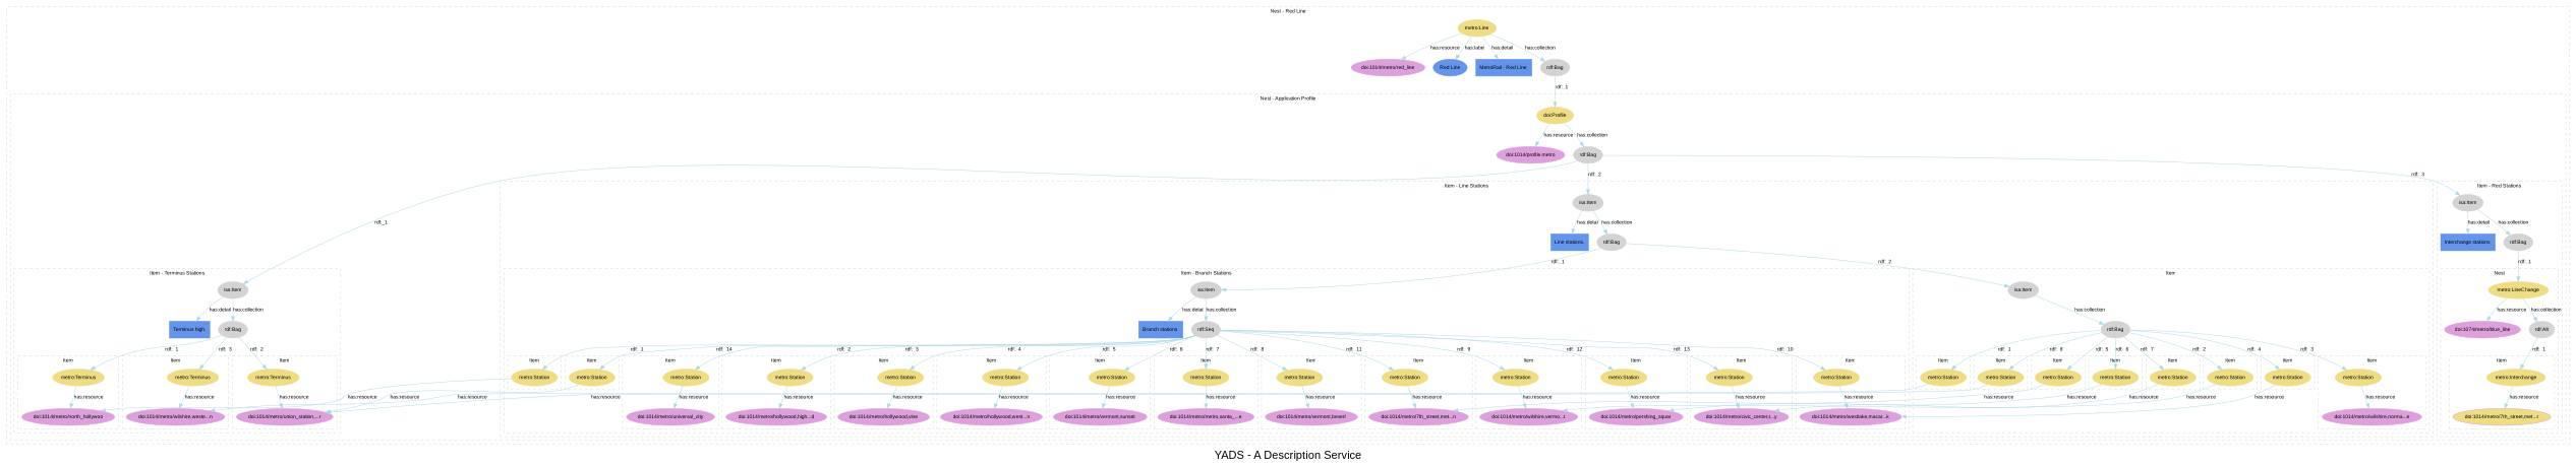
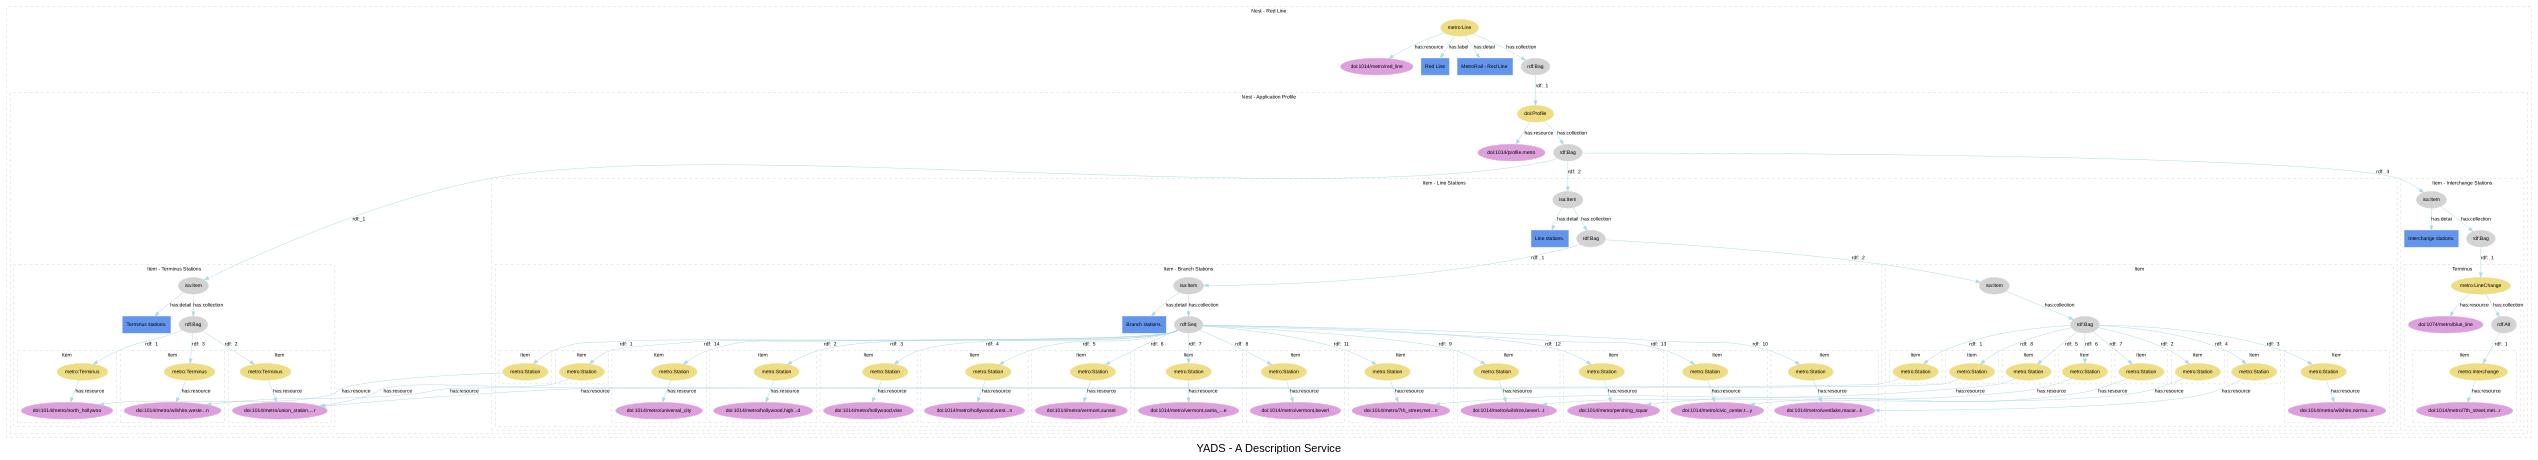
  digraph {
    fontname=arial
    fontsize=24
    label="YADS - A Description Service"
    rankdir=TB
    node [color=lightgoldenrod fontcolor=black fontname=arial fontsize=11 style=filled]
    edge [color=lightblue fontcolor=black fontname=arial fontsize=11 style=filled]
    n1 [label="metro:Terminus"]
    "doi:1014/metro/north_hollywoo" [color=plum]
    n3 [label="metro:Terminus"]
    "doi:1014/metro/union_station,...r" [color=plum]
    n5 [label="metro:Terminus"]
    "doi:1014/metro/wilshire,weste...n" [color=plum]
    n7 [color=lightgrey label="isa:Item"]
-   n8 [color=cornflowerblue label="Terminus high." shape=box]
+   n8 [color=cornflowerblue label="Terminus stations." shape=box]
    n9 [color=lightgrey label="rdf:Bag"]
    n10 [label="metro:Station"]
    n11 [label="metro:Station"]
    "doi:1014/metro/universal_city" [color=plum]
    n13 [label="metro:Station"]
    "doi:1014/metro/hollywood,high...d" [color=plum]
    n15 [label="metro:Station"]
    "doi:1014/metro/hollywood,vine" [color=plum]
    n17 [label="metro:Station"]
    "doi:1014/metro/hollywood,west...n" [color=plum]
    n19 [label="metro:Station"]
    "doi:1014/metro/vermont,sunset" [color=plum]
    n21 [label="metro:Station"]
-   "doi:1014/metro/vermont,santa_...e" [color=plum label="doi:1014/metro/metro,santa_...e"]
+   "doi:1014/metro/vermont,santa_...e" [color=plum]
    n23 [label="metro:Station"]
    "doi:1014/metro/vermont,beverl" [color=plum]
    n25 [label="metro:Station"]
-   "doi:1014/metro/wilshire,vermo...t" [color=plum]
+   "doi:1014/metro/wilshire,vermo...t" [color=plum label="doi:1014/metro/wilshire,beverl...t"]
    n27 [label="metro:Station"]
    "doi:1014/metro/westlake,macar...k" [color=plum]
    n29 [label="metro:Station"]
    "doi:1014/metro/7th_street,met...n" [color=plum]
    n31 [label="metro:Station"]
    "doi:1014/metro/pershing_squar" [color=plum]
    n33 [label="metro:Station"]
    "doi:1014/metro/civic_center,t...y" [color=plum]
    n35 [label="metro:Station"]
    n36 [color=lightgrey label="isa:Item"]
    n37 [color=cornflowerblue label="Branch stations." shape=box]
    n38 [color=lightgrey label="rdf:Seq"]
    n39 [label="metro:Station"]
    n40 [label="metro:Station"]
    n41 [label="metro:Station"]
    "doi:1014/metro/wilshire,norma...e" [color=plum]
    n43 [label="metro:Station"]
    n44 [label="metro:Station"]
    n45 [label="metro:Station"]
    n46 [label="metro:Station"]
    n47 [label="metro:Station"]
    n48 [color=lightgrey label="isa:Item"]
    n49 [color=lightgrey label="rdf:Bag"]
    n50 [color=lightgrey label="isa:Item"]
    n51 [color=cornflowerblue label="Line stations." shape=box]
    n52 [color=lightgrey label="rdf:Bag"]
    n53 [label="metro:Interchange"]
-   "doi:1014/metro/7th_street,met...r" [color=plum fillcolor=lightgoldenrod]
+   "doi:1014/metro/7th_street,met...r" [color=plum]
    n55 [label="metro:LineChange"]
    n56 [color=plum label="doi:1074/metro/blue_line"]
    n57 [color=lightgrey label="rdf:Alt"]
    n58 [color=lightgrey label="isa:Item"]
    n59 [color=cornflowerblue label="Interchange stations." shape=box]
    n60 [color=lightgrey label="rdf:Bag"]
    n61 [label="doi:Profile"]
    "doi:1014/profile.metro" [color=plum]
    n63 [color=lightgrey label="rdf:Bag"]
    n64 [label="metro:Line"]
    "doi:1014/metro/red_line" [color=plum]
-   n66 [color=cornflowerblue label="Red Line" shape=ellipse]
+   n66 [color=cornflowerblue label="Red Line" shape=box]
    n67 [color=cornflowerblue label="MetroRail - Red Line." shape=box]
    n68 [color=lightgrey label="rdf:Bag"]
    subgraph cluster_1 {
      color=lightgrey
      fontcolor=black
      fontsize=11
      label="Nest - Red Line"
      style=dashed
      n64
      "doi:1014/metro/red_line"
      n66
      n67
      n68
      subgraph cluster_2 {
        color=lightgrey
        fontcolor=black
        fontsize=11
        label="Nest - Application Profile"
        style=dashed
        n61
        "doi:1014/profile.metro"
        n63
        subgraph cluster_3 {
          color=lightgrey
          fontcolor=black
          fontsize=11
          label="Item - Terminus Stations"
          style=dashed
          n7
          n8
          n9
          subgraph cluster_4 {
            color=lightgrey
            fontcolor=black
            fontsize=11
            label=Item
            style=dashed
            n1
            "doi:1014/metro/north_hollywoo"
          }
          subgraph cluster_5 {
            color=lightgrey
            fontcolor=black
            fontsize=11
            label=Item
            style=dashed
            n3
            "doi:1014/metro/union_station,...r"
          }
          subgraph cluster_6 {
            color=lightgrey
            fontcolor=black
            fontsize=11
            label=Item
            style=dashed
            n5
            "doi:1014/metro/wilshire,weste...n"
          }
        }
        subgraph cluster_7 {
          color=lightgrey
          fontcolor=black
          fontsize=11
          label="Item - Line Stations"
          style=dashed
          n50
          n51
          n52
          subgraph cluster_8 {
            color=lightgrey
            fontcolor=black
            fontsize=11
            label="Item - Branch Stations"
            style=dashed
            n36
            n37
            n38
            subgraph cluster_9 {
              color=lightgrey
              fontcolor=black
              fontsize=11
              label=Item
              style=dashed
              n10
            }
            subgraph cluster_10 {
              color=lightgrey
              fontcolor=black
              fontsize=11
              label=Item
              style=dashed
              n11
              "doi:1014/metro/universal_city"
            }
            subgraph cluster_11 {
              color=lightgrey
              fontcolor=black
              fontsize=11
              label=Item
              style=dashed
              n13
              "doi:1014/metro/hollywood,high...d"
            }
            subgraph cluster_12 {
              color=lightgrey
              fontcolor=black
              fontsize=11
              label=Item
              style=dashed
              n15
              "doi:1014/metro/hollywood,vine"
            }
            subgraph cluster_13 {
              color=lightgrey
              fontcolor=black
              fontsize=11
              label=Item
              style=dashed
              n17
              "doi:1014/metro/hollywood,west...n"
            }
            subgraph cluster_14 {
              color=lightgrey
              fontcolor=black
              fontsize=11
              label=Item
              style=dashed
              n19
              "doi:1014/metro/vermont,sunset"
            }
            subgraph cluster_15 {
              color=lightgrey
              fontcolor=black
              fontsize=11
              label=Item
              style=dashed
              n21
              "doi:1014/metro/vermont,santa_...e"
            }
            subgraph cluster_16 {
              color=lightgrey
              fontcolor=black
              fontsize=11
              label=Item
              style=dashed
              n23
              "doi:1014/metro/vermont,beverl"
            }
            subgraph cluster_17 {
              color=lightgrey
              fontcolor=black
              fontsize=11
              label=Item
              style=dashed
              n25
              "doi:1014/metro/wilshire,vermo...t"
            }
            subgraph cluster_18 {
              color=lightgrey
              fontcolor=black
              fontsize=11
              label=Item
              style=dashed
              n27
              "doi:1014/metro/westlake,macar...k"
            }
            subgraph cluster_19 {
              color=lightgrey
              fontcolor=black
              fontsize=11
              label=Item
              style=dashed
              n29
              "doi:1014/metro/7th_street,met...n"
            }
            subgraph cluster_20 {
              color=lightgrey
              fontcolor=black
              fontsize=11
              label=Item
              style=dashed
              n31
              "doi:1014/metro/pershing_squar"
            }
            subgraph cluster_21 {
              color=lightgrey
              fontcolor=black
              fontsize=11
              label=Item
              style=dashed
              n33
              "doi:1014/metro/civic_center,t...y"
            }
            subgraph cluster_22 {
              color=lightgrey
              fontcolor=black
              fontsize=11
              label=Item
              style=dashed
              n35
            }
          }
          subgraph cluster_23 {
            color=lightgrey
            fontcolor=black
            fontsize=11
            label=Item
            style=dashed
            n48
            n49
            subgraph cluster_24 {
              color=lightgrey
              fontcolor=black
              fontsize=11
              label=Item
              style=dashed
              n39
            }
            subgraph cluster_25 {
              color=lightgrey
              fontcolor=black
              fontsize=11
              label=Item
              style=dashed
              n40
            }
            subgraph cluster_26 {
              color=lightgrey
              fontcolor=black
              fontsize=11
              label=Item
              style=dashed
              n41
              "doi:1014/metro/wilshire,norma...e"
            }
            subgraph cluster_27 {
              color=lightgrey
              fontcolor=black
              fontsize=11
              label=Item
              style=dashed
              n43
            }
            subgraph cluster_28 {
              color=lightgrey
              fontcolor=black
              fontsize=11
              label=Item
              style=dashed
              n44
            }
            subgraph cluster_29 {
              color=lightgrey
              fontcolor=black
              fontsize=11
              label=Item
              style=dashed
              n45
            }
            subgraph cluster_30 {
              color=lightgrey
              fontcolor=black
              fontsize=11
              label=Item
              style=dashed
              n46
            }
            subgraph cluster_31 {
              color=lightgrey
              fontcolor=black
              fontsize=11
              label=Item
              style=dashed
              n47
            }
          }
        }
        subgraph cluster_32 {
          color=lightgrey
          fontcolor=black
          fontsize=11
-         label="Item - Red Stations"
+         label="Item - Interchange Stations"
          style=dashed
          n58
          n59
          n60
          subgraph cluster_33 {
            color=lightgrey
            fontcolor=black
            fontsize=11
-           label=Nest
+           label=Terminus
            style=dashed
            n55
            n56
            n57
            subgraph cluster_34 {
              color=lightgrey
              fontcolor=black
              fontsize=11
              label=Item
              style=dashed
              n53
              "doi:1014/metro/7th_street,met...r"
            }
          }
        }
      }
    }
    n1 -> "doi:1014/metro/north_hollywoo" [label="has:resource"]
    n3 -> "doi:1014/metro/union_station,...r" [label="has:resource"]
    n5 -> "doi:1014/metro/wilshire,weste...n" [label="has:resource"]
    n7 -> n8 [label="has:detail"]
    n7 -> n9 [label="has:collection"]
    n9 -> n1 [label="rdf:_1"]
    n9 -> n3 [label="rdf:_2"]
    n9 -> n5 [label="rdf:_3"]
    n10 -> "doi:1014/metro/north_hollywoo" [label="has:resource"]
    n11 -> "doi:1014/metro/universal_city" [label="has:resource"]
    n13 -> "doi:1014/metro/hollywood,high...d" [label="has:resource"]
    n15 -> "doi:1014/metro/hollywood,vine" [label="has:resource"]
    n17 -> "doi:1014/metro/hollywood,west...n" [label="has:resource"]
    n19 -> "doi:1014/metro/vermont,sunset" [label="has:resource"]
    n21 -> "doi:1014/metro/vermont,santa_...e" [label="has:resource"]
    n23 -> "doi:1014/metro/vermont,beverl" [label="has:resource"]
    n25 -> "doi:1014/metro/wilshire,vermo...t" [label="has:resource"]
    n27 -> "doi:1014/metro/westlake,macar...k" [label="has:resource"]
    n29 -> "doi:1014/metro/7th_street,met...n" [label="has:resource"]
    n31 -> "doi:1014/metro/pershing_squar" [label="has:resource"]
    n33 -> "doi:1014/metro/civic_center,t...y" [label="has:resource"]
    n35 -> "doi:1014/metro/union_station,...r" [label="has:resource"]
    n36 -> n37 [label="has:detail"]
    n36 -> n38 [label="has:collection"]
    n38 -> n10 [label="rdf:_1"]
    n38 -> n11 [label="rdf:_2"]
    n38 -> n13 [label="rdf:_3"]
    n38 -> n15 [label="rdf:_4"]
    n38 -> n17 [label="rdf:_5"]
    n38 -> n19 [label="rdf:_6"]
    n38 -> n21 [label="rdf:_7"]
    n38 -> n23 [label="rdf:_8"]
    n38 -> n25 [label="rdf:_9"]
    n38 -> n27 [label="rdf:_10"]
    n38 -> n29 [label="rdf:_11"]
    n38 -> n31 [label="rdf:_12"]
    n38 -> n33 [label="rdf:_13"]
    n38 -> n35 [label="rdf:_14"]
    n39 -> "doi:1014/metro/wilshire,weste...n" [label="has:resource"]
    n40 -> "doi:1014/metro/wilshire,vermo...t" [label="has:resource"]
    n41 -> "doi:1014/metro/wilshire,norma...e" [label="has:resource"]
    n43 -> "doi:1014/metro/westlake,macar...k" [label="has:resource"]
    n44 -> "doi:1014/metro/7th_street,met...n" [label="has:resource"]
    n45 -> "doi:1014/metro/pershing_squar" [label="has:resource"]
    n46 -> "doi:1014/metro/civic_center,t...y" [label="has:resource"]
    n47 -> "doi:1014/metro/union_station,...r" [label="has:resource"]
    n48 -> n49 [label="has:collection"]
    n49 -> n39 [label="rdf:_1"]
    n49 -> n40 [label="rdf:_2"]
    n49 -> n41 [label="rdf:_3"]
    n49 -> n43 [label="rdf:_4"]
    n49 -> n44 [label="rdf:_5"]
    n49 -> n45 [label="rdf:_6"]
    n49 -> n46 [label="rdf:_7"]
    n49 -> n47 [label="rdf:_8"]
    n50 -> n51 [label="has:detail"]
    n50 -> n52 [label="has:collection"]
    n52 -> n36 [label="rdf:_1"]
    n52 -> n48 [label="rdf:_2"]
    n53 -> "doi:1014/metro/7th_street,met...r" [label="has:resource"]
    n55 -> n56 [label="has:resource"]
    n55 -> n57 [label="has:collection"]
    n57 -> n53 [label="rdf:_1"]
    n58 -> n59 [label="has:detail"]
    n58 -> n60 [label="has:collection"]
    n60 -> n55 [label="rdf:_1"]
    n61 -> "doi:1014/profile.metro" [label="has:resource"]
    n61 -> n63 [label="has:collection"]
    n63 -> n7 [label="rdf:_1"]
    n63 -> n50 [label="rdf:_2"]
    n63 -> n58 [label="rdf:_3"]
    n64 -> "doi:1014/metro/red_line" [label="has:resource"]
    n64 -> n66 [label="has:label"]
    n64 -> n67 [label="has:detail"]
    n64 -> n68 [label="has:collection"]
    n68 -> n61 [label="rdf:_1"]
  }
